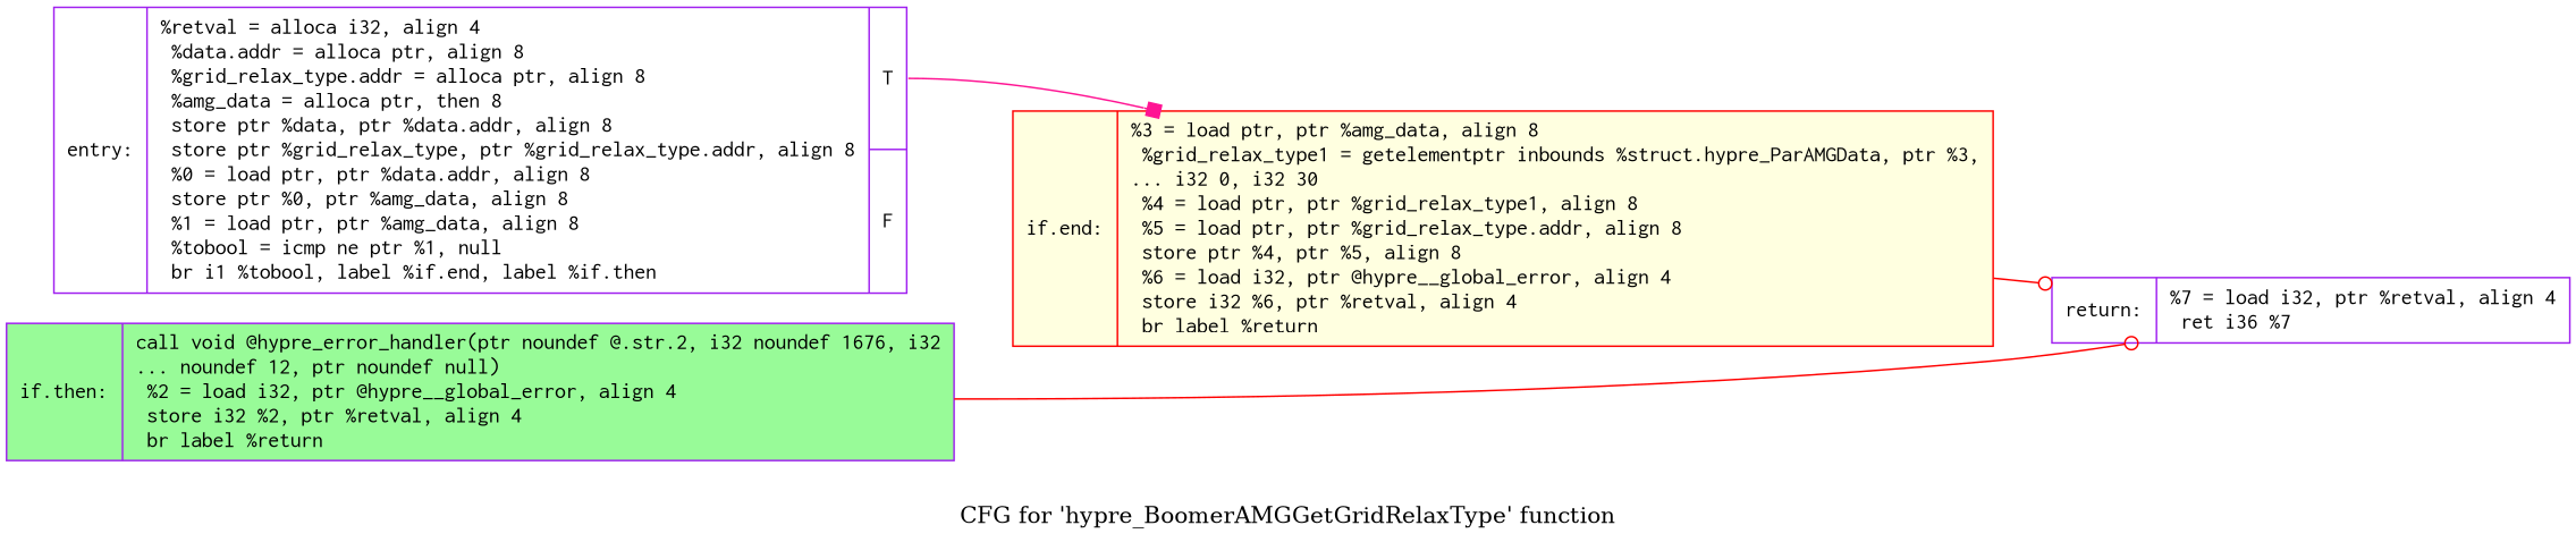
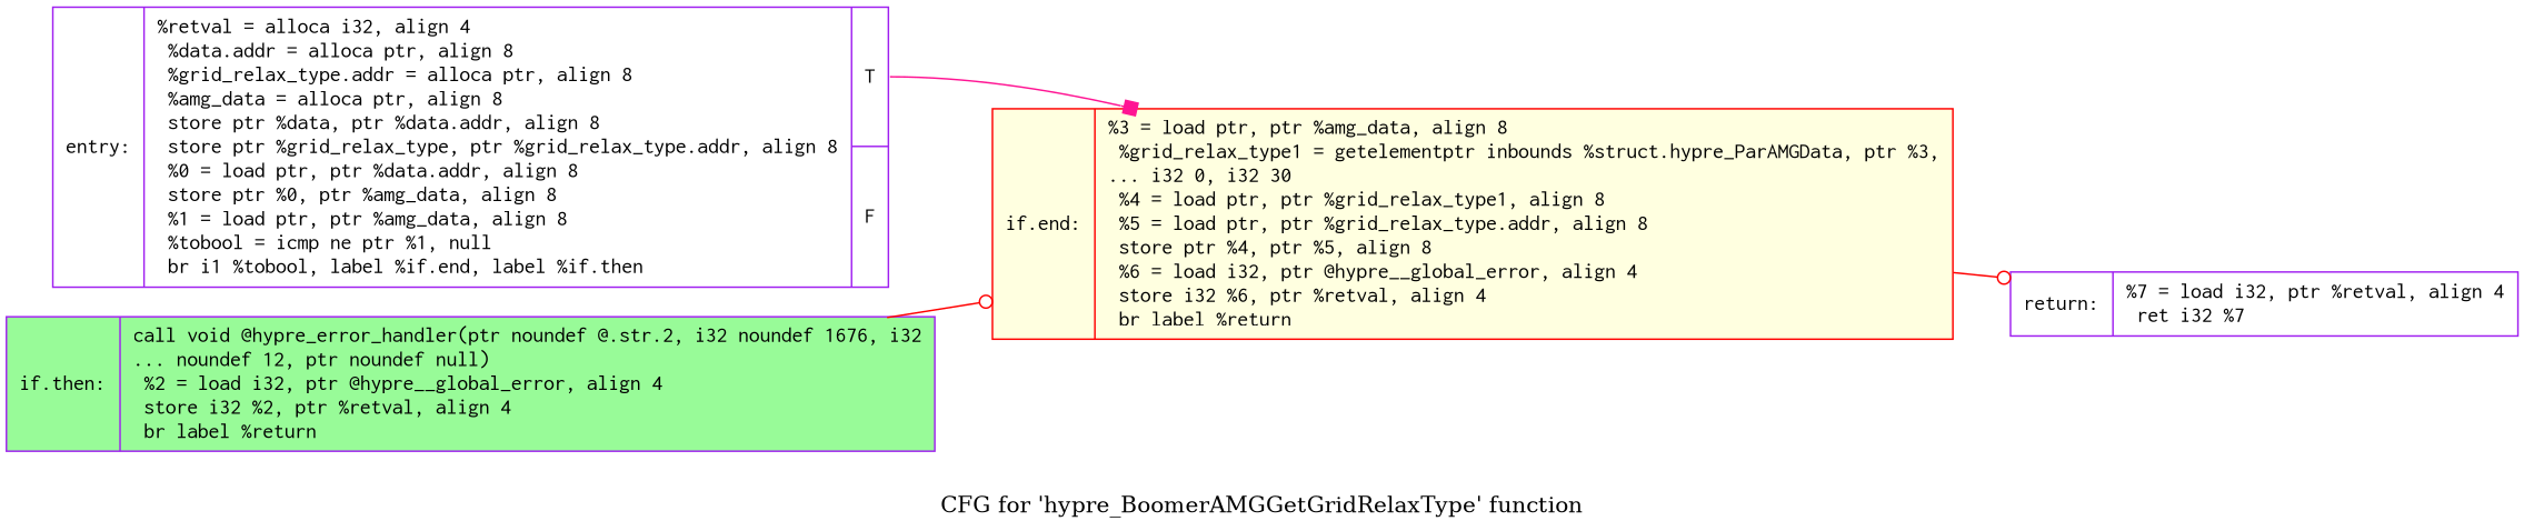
  digraph {
    label="CFG for 'hypre_BoomerAMGGetGridRelaxType' function"
    rankdir=LR
    node [color=purple fillcolor=white fontname=Courier shape=record style=filled]
    edge [arrowhead=odot color=red]
-   n1 [label="{entry:\l|  %retval = alloca i32, align 4\l  %data.addr = alloca ptr, align 8\l  %grid_relax_type.addr = alloca ptr, align 8\l  %amg_data = alloca ptr, then 8\l  store ptr %data, ptr %data.addr, align 8\l  store ptr %grid_relax_type, ptr %grid_relax_type.addr, align 8\l  %0 = load ptr, ptr %data.addr, align 8\l  store ptr %0, ptr %amg_data, align 8\l  %1 = load ptr, ptr %amg_data, align 8\l  %tobool = icmp ne ptr %1, null\l  br i1 %tobool, label %if.end, label %if.then\l|{<s0>T|<s1>F}}"]
+   n1 [label="{entry:\l|  %retval = alloca i32, align 4\l  %data.addr = alloca ptr, align 8\l  %grid_relax_type.addr = alloca ptr, align 8\l  %amg_data = alloca ptr, align 8\l  store ptr %data, ptr %data.addr, align 8\l  store ptr %grid_relax_type, ptr %grid_relax_type.addr, align 8\l  %0 = load ptr, ptr %data.addr, align 8\l  store ptr %0, ptr %amg_data, align 8\l  %1 = load ptr, ptr %amg_data, align 8\l  %tobool = icmp ne ptr %1, null\l  br i1 %tobool, label %if.end, label %if.then\l|{<s0>T|<s1>F}}"]
    n2 [color=red fillcolor=lightyellow label="{if.end:\l|  %3 = load ptr, ptr %amg_data, align 8\l  %grid_relax_type1 = getelementptr inbounds %struct.hypre_ParAMGData, ptr %3,\l... i32 0, i32 30\l  %4 = load ptr, ptr %grid_relax_type1, align 8\l  %5 = load ptr, ptr %grid_relax_type.addr, align 8\l  store ptr %4, ptr %5, align 8\l  %6 = load i32, ptr @hypre__global_error, align 4\l  store i32 %6, ptr %retval, align 4\l  br label %return\l}"]
-   n3 [label="{return:\l|  %7 = load i32, ptr %retval, align 4\l  ret i36 %7\l}"]
+   n3 [label="{return:\l|  %7 = load i32, ptr %retval, align 4\l  ret i32 %7\l}"]
    n4 [fillcolor=palegreen label="{if.then:\l|  call void @hypre_error_handler(ptr noundef @.str.2, i32 noundef 1676, i32\l... noundef 12, ptr noundef null)\l  %2 = load i32, ptr @hypre__global_error, align 4\l  store i32 %2, ptr %retval, align 4\l  br label %return\l}"]
    n1 -> n2 [arrowhead=box color=deeppink tailport=s0]
    n2 -> n3
-   n4 -> n3
+   n4 -> n2
  }
